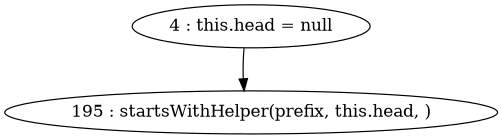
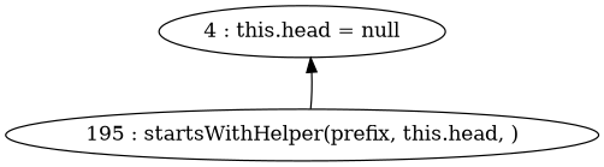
  digraph {
    "4 : this.head = null"
    "195 : startsWithHelper(prefix, this.head, )"
-   "4 : this.head = null" -> "195 : startsWithHelper(prefix, this.head, )"
+   "195 : startsWithHelper(prefix, this.head, )" -> "4 : this.head = null"
  }
